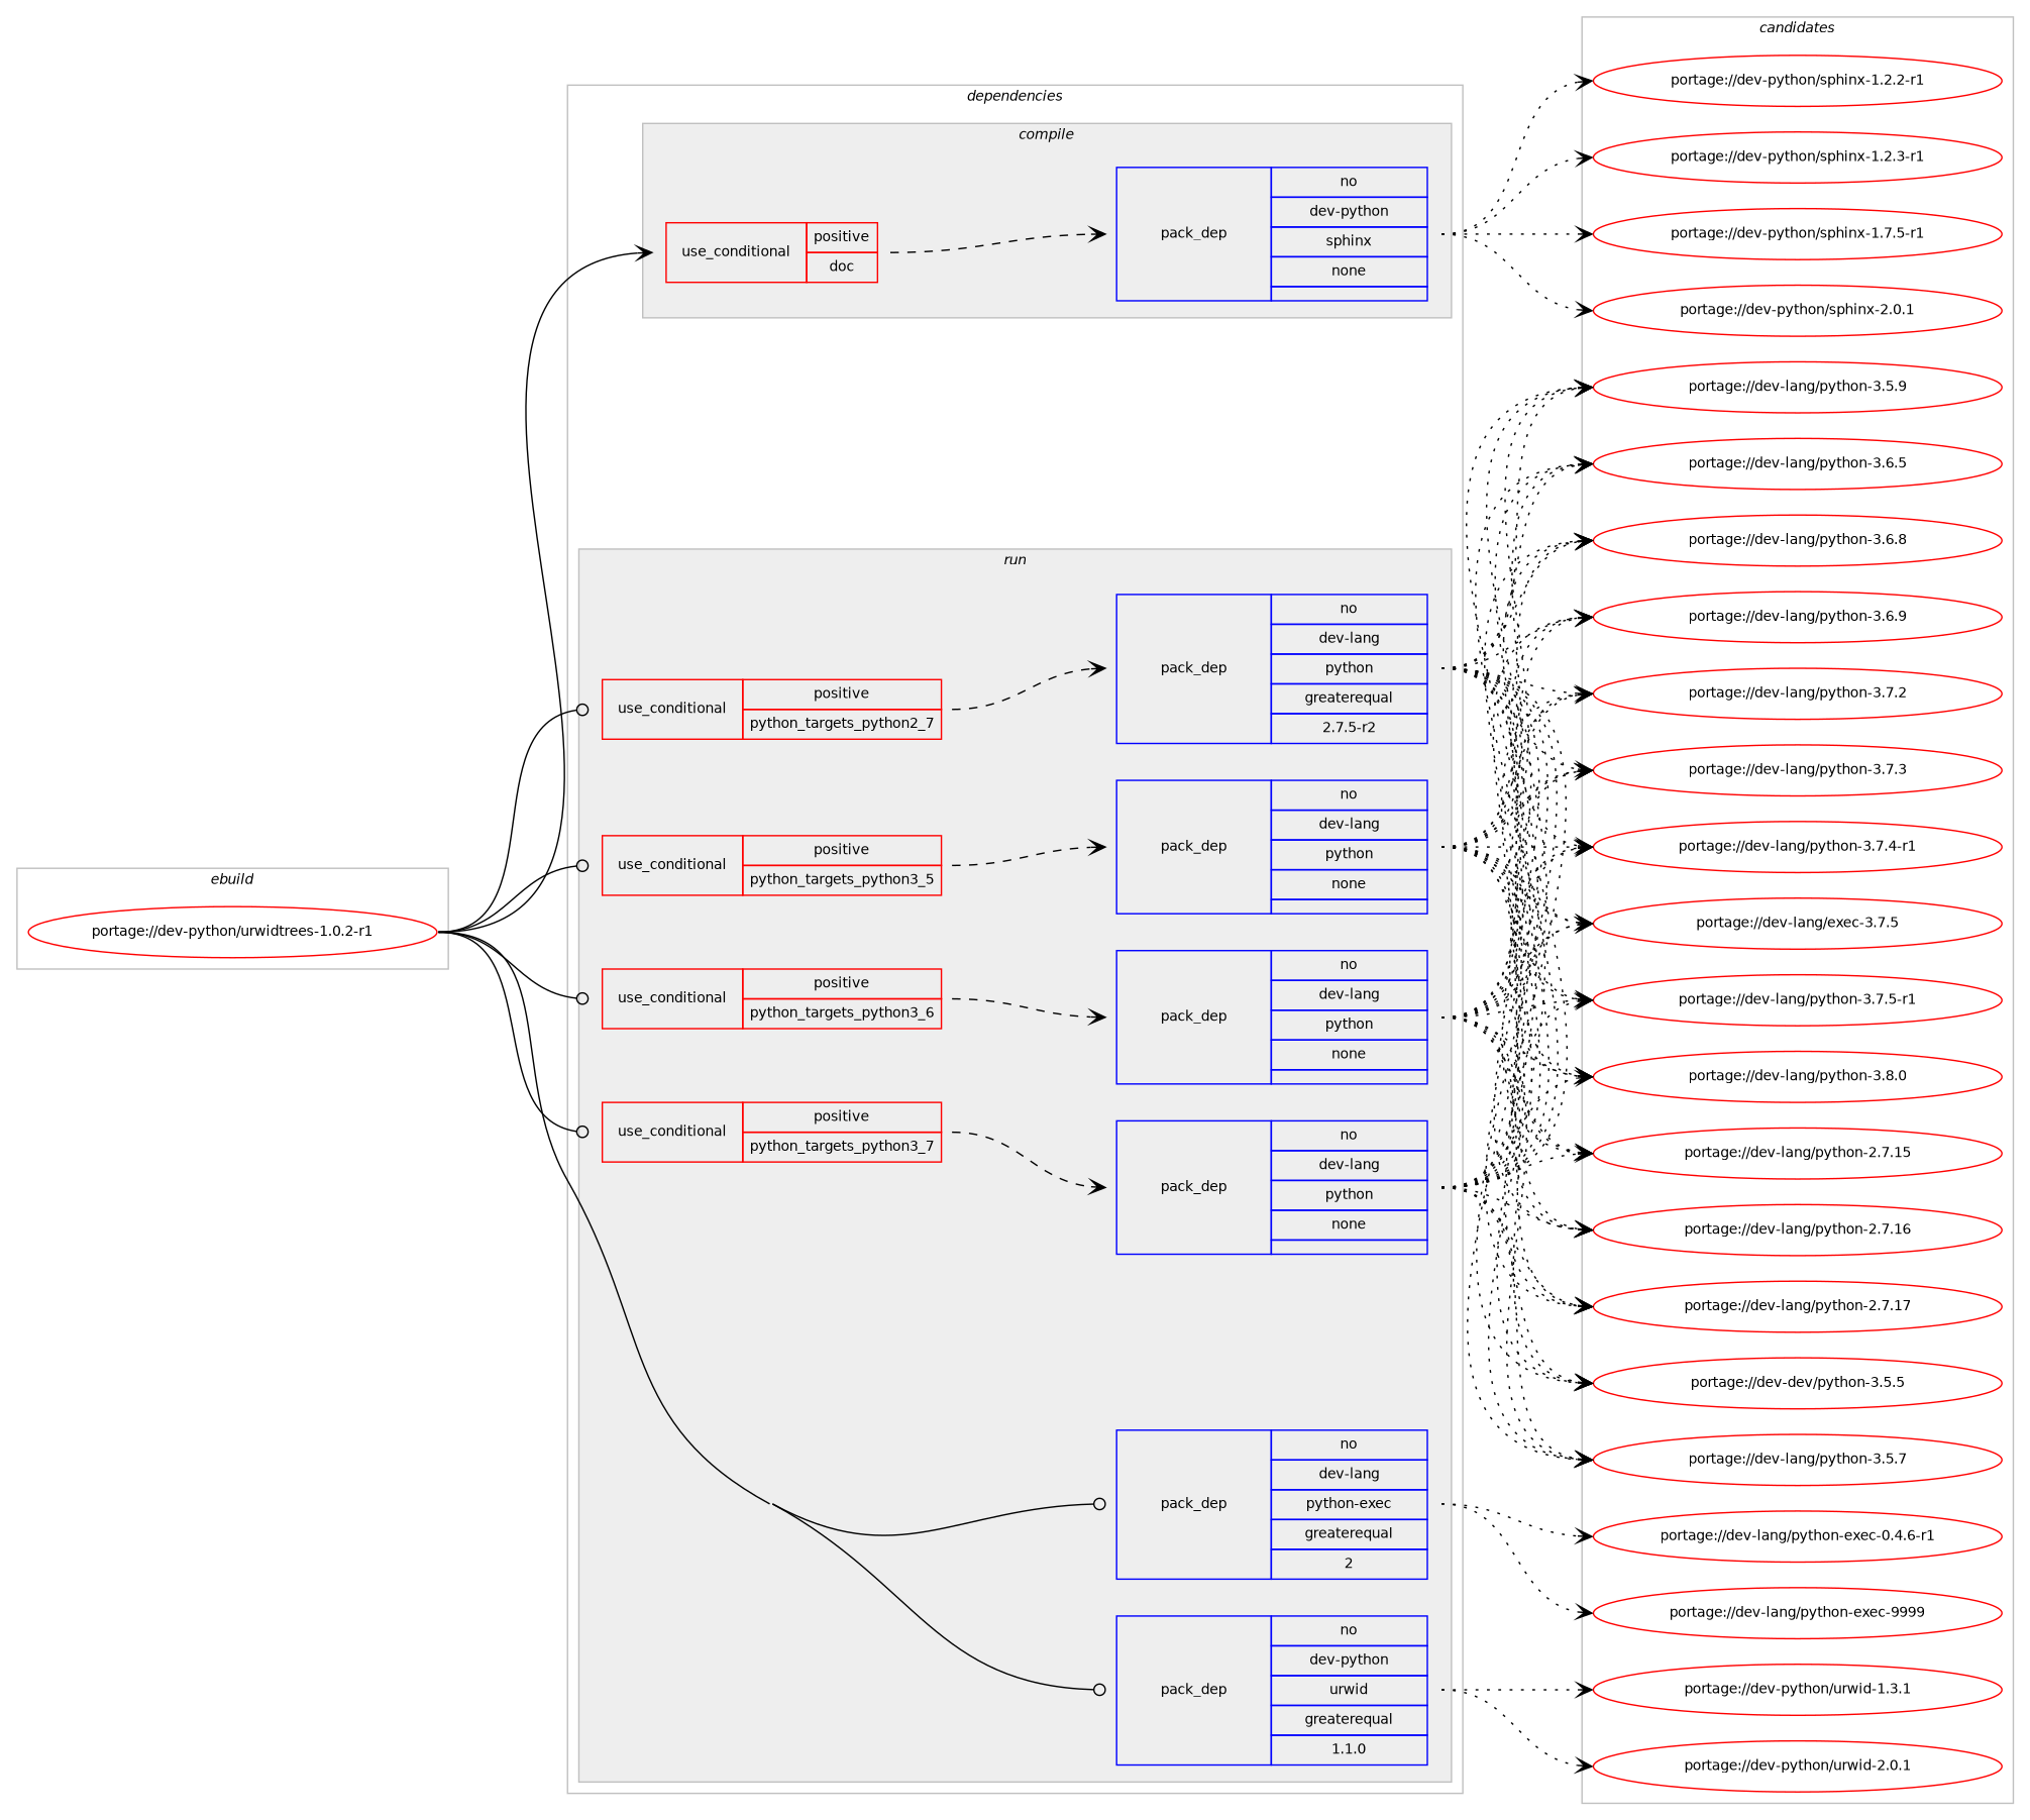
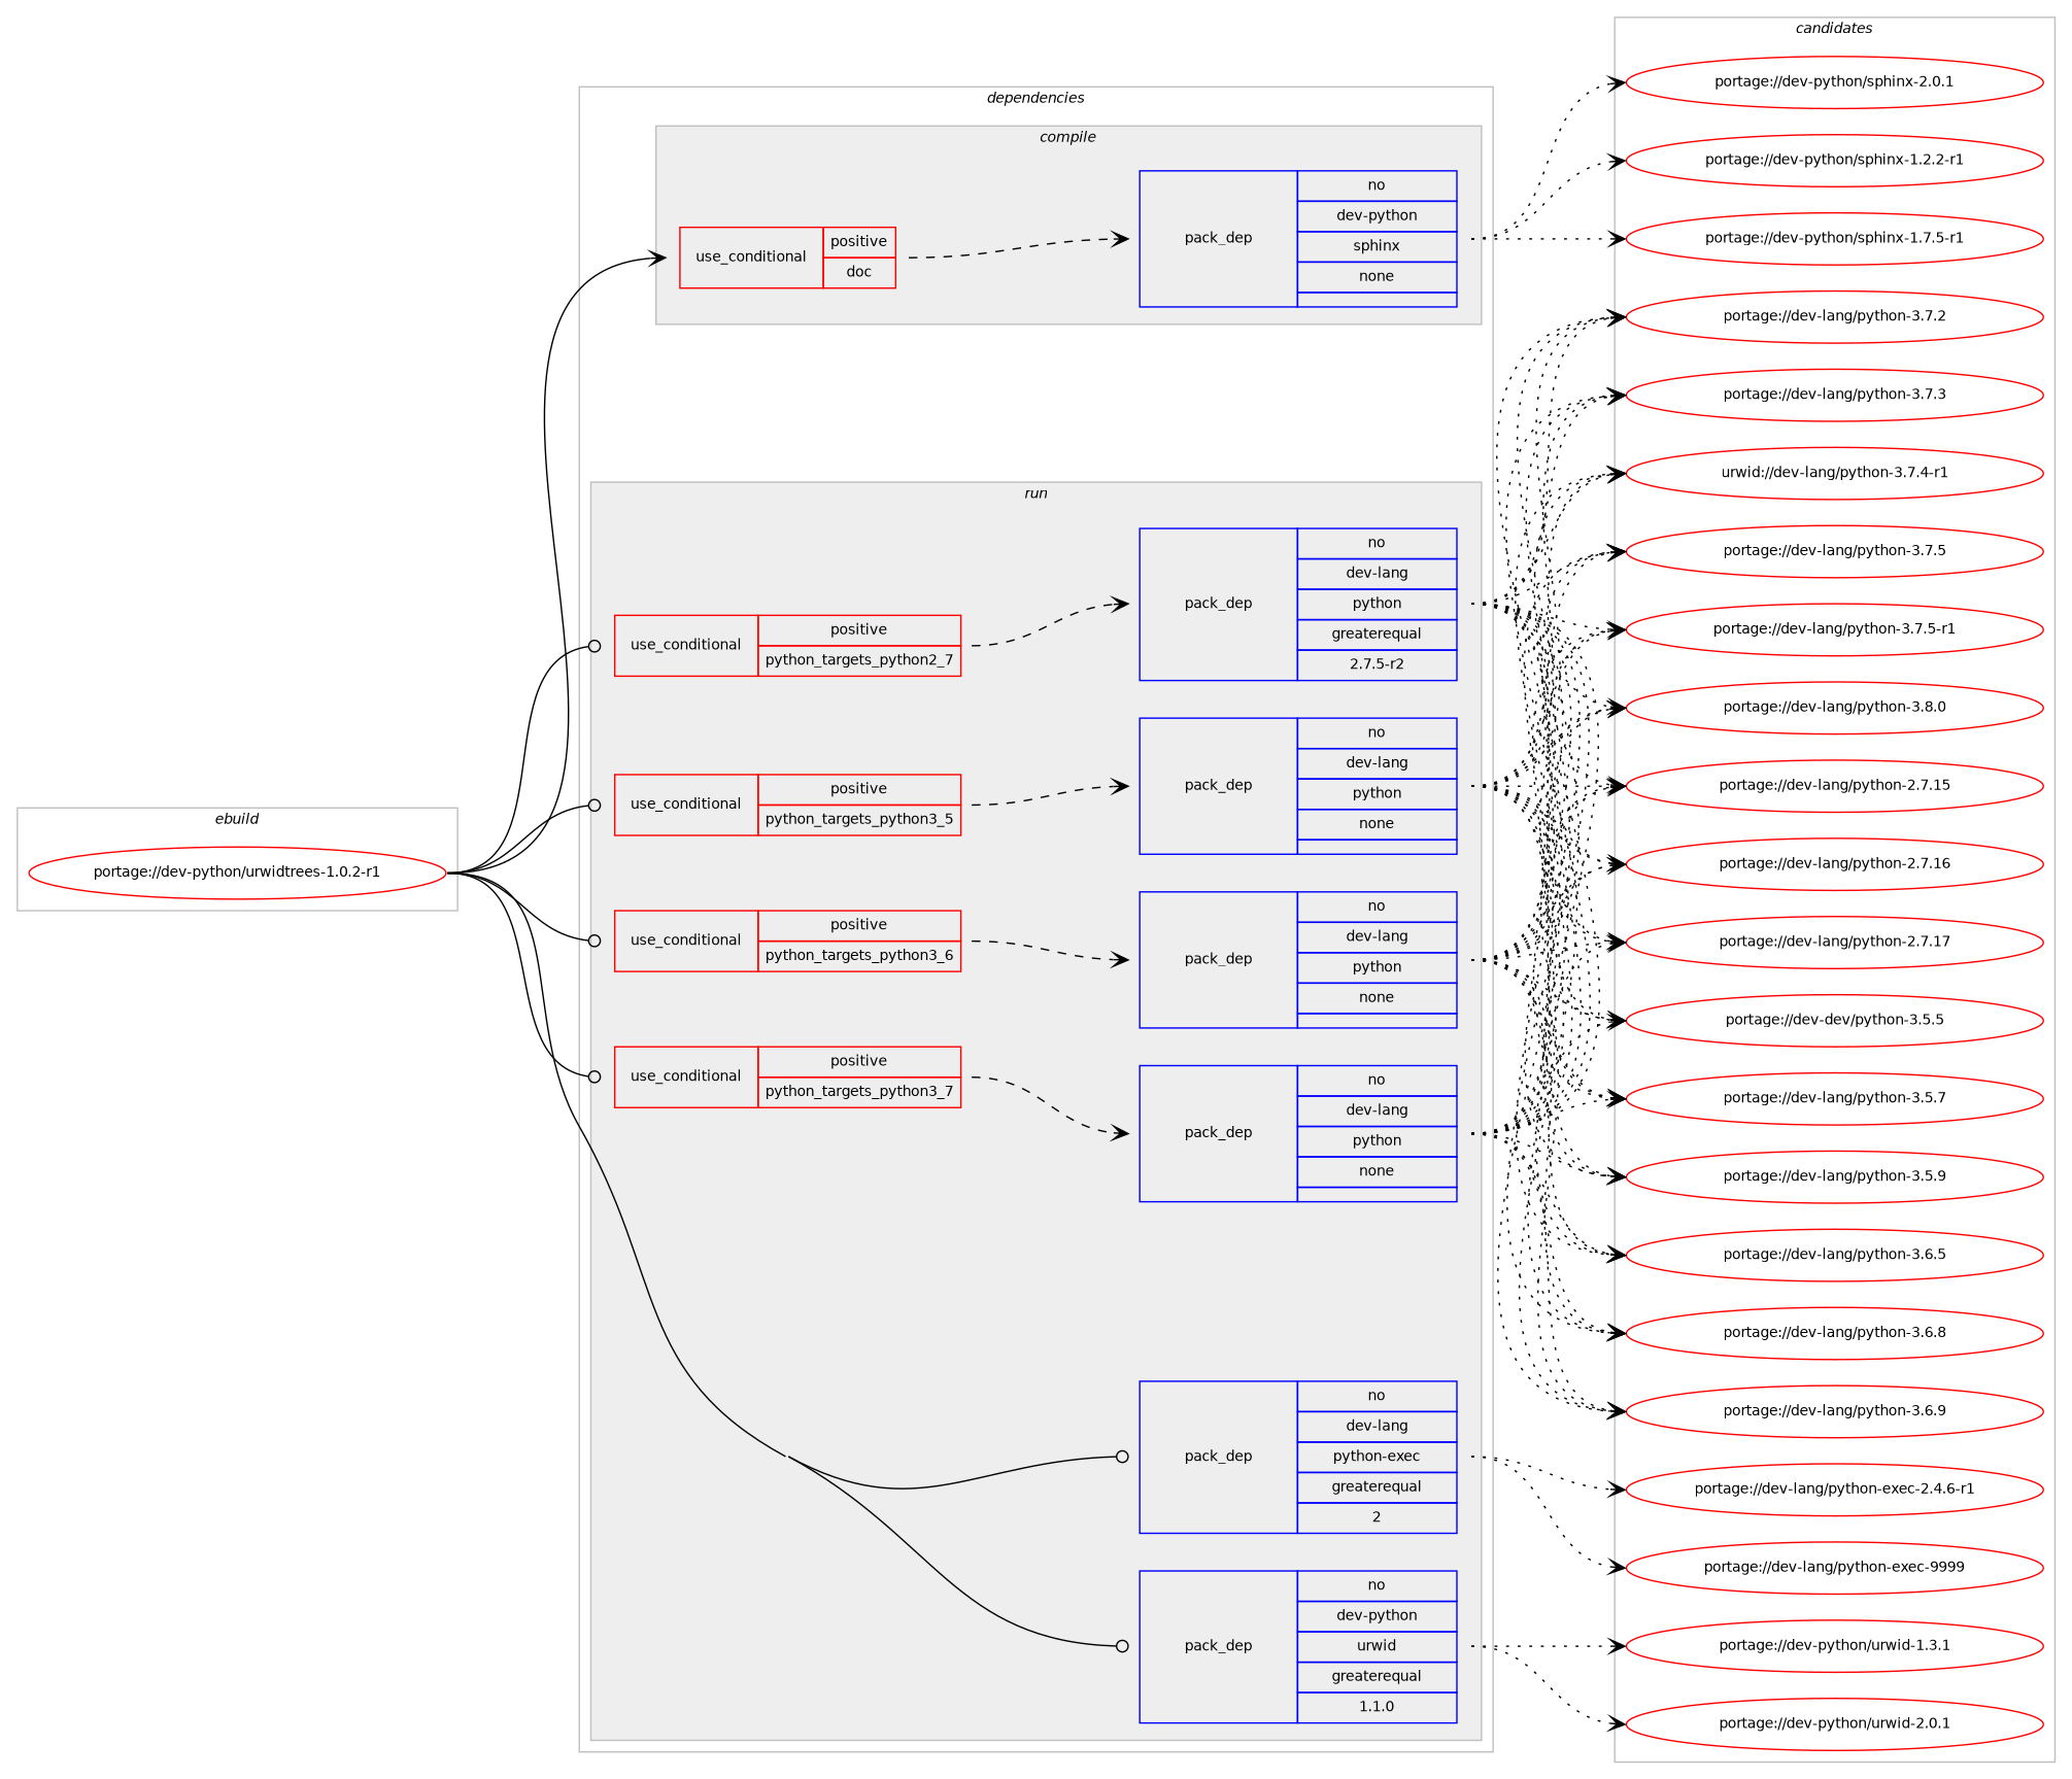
  digraph {
    compound=true
    concentrate=true
    fontname=Helvetica
    fontsize=10
    newrank=true
    rankdir=LR
    ranksep=1.5
    node [color=red fontname=Helvetica fontsize=10]
    edge [arrowhead=vee headport=w style=dotted tailport=e weight=100]
    n1 [label="portage://dev-python/urwidtrees-1.0.2-r1" width=4]
    n2 [color=blue label=<<TABLE BORDER="0" CELLBORDER="1" CELLSPACING="0" CELLPADDING="4" WIDTH="220"><TR><TD ROWSPAN="6" CELLPADDING="30">pack_dep</TD></TR><TR><TD WIDTH="110">no</TD></TR><TR><TD>dev-python</TD></TR><TR><TD>sphinx</TD></TR><TR><TD>none</TD></TR><TR><TD></TD></TR></TABLE>> shape=none]
    n3 [label=<<TABLE BORDER="0" CELLBORDER="1" CELLSPACING="0" CELLPADDING="4"><TR><TD ROWSPAN="3" CELLPADDING="10">use_conditional</TD></TR><TR><TD>positive</TD></TR><TR><TD>doc</TD></TR></TABLE>> shape=none]
    n4 [color=blue label=<<TABLE BORDER="0" CELLBORDER="1" CELLSPACING="0" CELLPADDING="4" WIDTH="220"><TR><TD ROWSPAN="6" CELLPADDING="30">pack_dep</TD></TR><TR><TD WIDTH="110">no</TD></TR><TR><TD>dev-lang</TD></TR><TR><TD>python</TD></TR><TR><TD>greaterequal</TD></TR><TR><TD>2.7.5-r2</TD></TR></TABLE>> shape=none]
    n5 [label=<<TABLE BORDER="0" CELLBORDER="1" CELLSPACING="0" CELLPADDING="4"><TR><TD ROWSPAN="3" CELLPADDING="10">use_conditional</TD></TR><TR><TD>positive</TD></TR><TR><TD>python_targets_python2_7</TD></TR></TABLE>> shape=none]
    n6 [color=blue label=<<TABLE BORDER="0" CELLBORDER="1" CELLSPACING="0" CELLPADDING="4" WIDTH="220"><TR><TD ROWSPAN="6" CELLPADDING="30">pack_dep</TD></TR><TR><TD WIDTH="110">no</TD></TR><TR><TD>dev-lang</TD></TR><TR><TD>python</TD></TR><TR><TD>none</TD></TR><TR><TD></TD></TR></TABLE>> shape=none]
    n7 [label=<<TABLE BORDER="0" CELLBORDER="1" CELLSPACING="0" CELLPADDING="4"><TR><TD ROWSPAN="3" CELLPADDING="10">use_conditional</TD></TR><TR><TD>positive</TD></TR><TR><TD>python_targets_python3_5</TD></TR></TABLE>> shape=none]
    n8 [color=blue label=<<TABLE BORDER="0" CELLBORDER="1" CELLSPACING="0" CELLPADDING="4" WIDTH="220"><TR><TD ROWSPAN="6" CELLPADDING="30">pack_dep</TD></TR><TR><TD WIDTH="110">no</TD></TR><TR><TD>dev-lang</TD></TR><TR><TD>python</TD></TR><TR><TD>none</TD></TR><TR><TD></TD></TR></TABLE>> shape=none]
    n9 [label=<<TABLE BORDER="0" CELLBORDER="1" CELLSPACING="0" CELLPADDING="4"><TR><TD ROWSPAN="3" CELLPADDING="10">use_conditional</TD></TR><TR><TD>positive</TD></TR><TR><TD>python_targets_python3_6</TD></TR></TABLE>> shape=none]
    n10 [color=blue label=<<TABLE BORDER="0" CELLBORDER="1" CELLSPACING="0" CELLPADDING="4" WIDTH="220"><TR><TD ROWSPAN="6" CELLPADDING="30">pack_dep</TD></TR><TR><TD WIDTH="110">no</TD></TR><TR><TD>dev-lang</TD></TR><TR><TD>python</TD></TR><TR><TD>none</TD></TR><TR><TD></TD></TR></TABLE>> shape=none]
    n11 [label=<<TABLE BORDER="0" CELLBORDER="1" CELLSPACING="0" CELLPADDING="4"><TR><TD ROWSPAN="3" CELLPADDING="10">use_conditional</TD></TR><TR><TD>positive</TD></TR><TR><TD>python_targets_python3_7</TD></TR></TABLE>> shape=none]
    n12 [color=blue label=<<TABLE BORDER="0" CELLBORDER="1" CELLSPACING="0" CELLPADDING="4" WIDTH="220"><TR><TD ROWSPAN="6" CELLPADDING="30">pack_dep</TD></TR><TR><TD WIDTH="110">no</TD></TR><TR><TD>dev-lang</TD></TR><TR><TD>python-exec</TD></TR><TR><TD>greaterequal</TD></TR><TR><TD>2</TD></TR></TABLE>> shape=none]
    n13 [color=blue label=<<TABLE BORDER="0" CELLBORDER="1" CELLSPACING="0" CELLPADDING="4" WIDTH="220"><TR><TD ROWSPAN="6" CELLPADDING="30">pack_dep</TD></TR><TR><TD WIDTH="110">no</TD></TR><TR><TD>dev-python</TD></TR><TR><TD>urwid</TD></TR><TR><TD>greaterequal</TD></TR><TR><TD>1.1.0</TD></TR></TABLE>> shape=none]
    n14 [label="portage://dev-python/sphinx-1.2.2-r1" width=4]
-   n15 [label="portage://dev-python/sphinx-1.2.3-r1" width=4]
    n16 [label="portage://dev-python/sphinx-1.7.5-r1" width=4]
    n17 [label="portage://dev-python/sphinx-2.0.1" width=4]
    n18 [label="portage://dev-lang/python-2.7.15" width=4]
    n19 [label="portage://dev-lang/python-2.7.16" width=4]
    n20 [label="portage://dev-lang/python-2.7.17" width=4]
    n21 [label="portage://dev-dev/python-3.5.5" width=4]
    n22 [label="portage://dev-lang/python-3.5.7" width=4]
    n23 [label="portage://dev-lang/python-3.5.9" width=4]
    n24 [label="portage://dev-lang/python-3.6.5" width=4]
    n25 [label="portage://dev-lang/python-3.6.8" width=4]
    n26 [label="portage://dev-lang/python-3.6.9" width=4]
    n27 [label="portage://dev-lang/python-3.7.2" width=4]
    n28 [label="portage://dev-lang/python-3.7.3" width=4]
-   n29 [label="portage://dev-lang/python-3.7.4-r1" width=4]
-   n30 [label="portage://dev-lang/exec-3.7.5" width=4]
+   n29 [label="urwid://dev-lang/python-3.7.4-r1" width=4]
+   n30 [label="portage://dev-lang/python-3.7.5" width=4]
    n31 [label="portage://dev-lang/python-3.7.5-r1" width=4]
    n32 [label="portage://dev-lang/python-3.8.0" width=4]
-   n33 [label="portage://dev-lang/python-exec-0.4.6-r1" width=4]
+   n33 [label="portage://dev-lang/python-exec-2.4.6-r1" width=4]
    n34 [label="portage://dev-lang/python-exec-9999" width=4]
    n35 [label="portage://dev-python/urwid-1.3.1" width=4]
    n36 [label="portage://dev-python/urwid-2.0.1" width=4]
    subgraph cluster_1 {
      color=gray
      label=<<i>ebuild</i>>
      rank=same
      n1
    }
    subgraph cluster_2 {
      color=gray
      label=<<i>dependencies</i>>
      subgraph cluster_3 {
        color=gray
        fillcolor="#eeeeee"
        label=<<i>compile</i>>
        style=filled
        subgraph sub_4 {
          color=gray
          fillcolor="#eeeeee"
          label=<<i>compile</i>>
          style=filled
          n3
          subgraph sub_5 {
            color=gray
            fillcolor="#eeeeee"
            label=<<i>compile</i>>
            style=filled
            n2
          }
        }
      }
      subgraph cluster_6 {
        color=gray
        fillcolor="#eeeeee"
        label=<<i>compile and run</i>>
        style=filled
      }
      subgraph cluster_7 {
        color=gray
        fillcolor="#eeeeee"
        label=<<i>run</i>>
        style=filled
        subgraph sub_8 {
          color=gray
          fillcolor="#eeeeee"
          label=<<i>run</i>>
          style=filled
          n5
          subgraph sub_9 {
            color=gray
            fillcolor="#eeeeee"
            label=<<i>run</i>>
            style=filled
            n4
          }
        }
        subgraph sub_10 {
          color=gray
          fillcolor="#eeeeee"
          label=<<i>run</i>>
          style=filled
          n7
          subgraph sub_11 {
            color=gray
            fillcolor="#eeeeee"
            label=<<i>run</i>>
            style=filled
            n6
          }
        }
        subgraph sub_12 {
          color=gray
          fillcolor="#eeeeee"
          label=<<i>run</i>>
          style=filled
          n9
          subgraph sub_13 {
            color=gray
            fillcolor="#eeeeee"
            label=<<i>run</i>>
            style=filled
            n8
          }
        }
        subgraph sub_14 {
          color=gray
          fillcolor="#eeeeee"
          label=<<i>run</i>>
          style=filled
          n11
          subgraph sub_15 {
            color=gray
            fillcolor="#eeeeee"
            label=<<i>run</i>>
            style=filled
            n10
          }
        }
        subgraph sub_16 {
          color=gray
          fillcolor="#eeeeee"
          label=<<i>run</i>>
          style=filled
          n12
        }
        subgraph sub_17 {
          color=gray
          fillcolor="#eeeeee"
          label=<<i>run</i>>
          style=filled
          n13
        }
      }
    }
    subgraph cluster_18 {
      color=gray
      label=<<i>candidates</i>>
      rank=same
      subgraph sub_19 {
        color=black
        label=<<i>candidates</i>>
        nodesep=1
        rank=same
        n14
-       n15
        n16
        n17
      }
      subgraph sub_20 {
        color=black
        label=<<i>candidates</i>>
        nodesep=1
        rank=same
        n18
        n19
        n20
        n21
        n22
        n23
        n24
        n25
        n26
        n27
        n28
        n29
        n30
        n31
        n32
      }
      subgraph sub_21 {
        color=black
        label=<<i>candidates</i>>
        nodesep=1
        rank=same
        n18
        n19
        n20
        n21
        n22
        n23
        n24
        n25
        n26
        n27
        n28
        n29
        n30
        n31
        n32
      }
      subgraph sub_22 {
        color=black
        label=<<i>candidates</i>>
        nodesep=1
        rank=same
        n18
        n19
        n20
        n21
        n22
        n23
        n24
        n25
        n26
        n27
        n28
        n29
        n30
        n31
        n32
      }
      subgraph sub_23 {
        color=black
        label=<<i>candidates</i>>
        nodesep=1
        rank=same
        n18
        n19
        n20
        n21
        n22
        n23
        n24
        n25
        n26
        n27
        n28
        n29
        n30
        n31
        n32
      }
      subgraph sub_24 {
        color=black
        label=<<i>candidates</i>>
        nodesep=1
        rank=same
        n33
        n34
      }
      subgraph sub_25 {
        color=black
        label=<<i>candidates</i>>
        nodesep=1
        rank=same
        n35
        n36
      }
    }
    n1 -> n3 [style=solid weight=20]
    n1 -> n5 [arrowhead=odot style=solid weight=20]
    n1 -> n7 [arrowhead=odot style=solid weight=20]
    n1 -> n9 [arrowhead=odot style=solid weight=20]
    n1 -> n11 [arrowhead=odot style=solid weight=20]
    n1 -> n12 [arrowhead=odot style=solid weight=20]
    n1 -> n13 [arrowhead=odot style=solid weight=20]
    n2 -> n14
-   n2 -> n15
    n2 -> n16
    n2 -> n17
    n3 -> n2 [style=dashed weight=20]
    n4 -> n18
    n4 -> n19
    n4 -> n20
    n4 -> n21
    n4 -> n22
    n4 -> n23
    n4 -> n24
    n4 -> n25
    n4 -> n26
    n4 -> n27
    n4 -> n28
    n4 -> n29
    n4 -> n30
    n4 -> n31
    n4 -> n32
    n5 -> n4 [style=dashed weight=20]
    n6 -> n18
    n6 -> n19
    n6 -> n20
    n6 -> n21
    n6 -> n22
    n6 -> n23
    n6 -> n24
    n6 -> n25
    n6 -> n26
    n6 -> n27
    n6 -> n28
    n6 -> n29
    n6 -> n30
    n6 -> n31
    n6 -> n32
    n7 -> n6 [style=dashed weight=20]
    n8 -> n18
    n8 -> n19
    n8 -> n20
    n8 -> n21
    n8 -> n22
    n8 -> n23
    n8 -> n24
    n8 -> n25
    n8 -> n26
    n8 -> n27
    n8 -> n28
    n8 -> n29
    n8 -> n30
    n8 -> n31
    n8 -> n32
    n9 -> n8 [style=dashed weight=20]
    n10 -> n18
    n10 -> n19
    n10 -> n20
    n10 -> n21
    n10 -> n22
    n10 -> n23
    n10 -> n24
    n10 -> n25
    n10 -> n26
    n10 -> n27
    n10 -> n28
    n10 -> n29
    n10 -> n30
    n10 -> n31
    n10 -> n32
    n11 -> n10 [style=dashed weight=20]
    n12 -> n33
    n12 -> n34
    n13 -> n35
    n13 -> n36
  }
